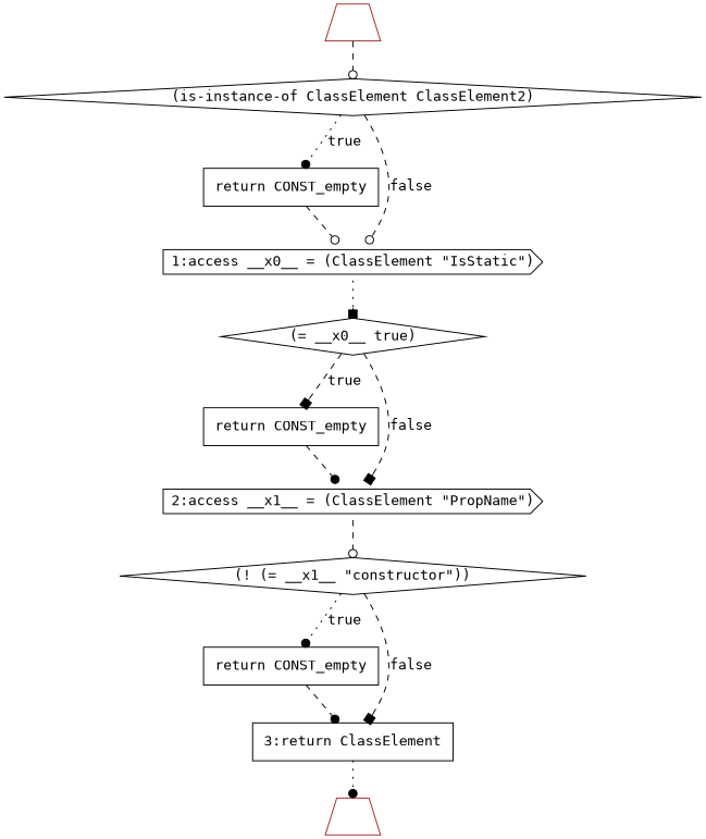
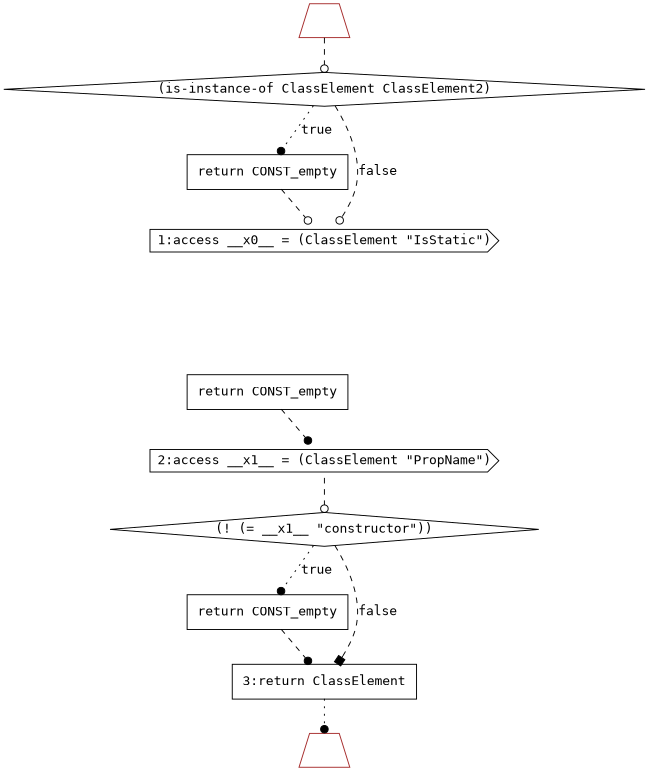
  digraph {
    fontname="DejaVu Sans Mono"
    node [color=black fillcolor=white shape=none style=filled fontname="DejaVu Sans Mono"]
    edge [color=black style=dashed arrowhead=dot fontname="DejaVu Sans Mono"]
    n1 [color=brown label=" " shape=trapezium]
    n2 [label=<<font color="black">(is-instance-of ClassElement ClassElement2)</font>> shape=diamond]
    n3 [color=brown label=" " shape=trapezium]
    n4 [label=<<font color="black">     <table border="0" cellborder="1" cellspacing="0" cellpadding="10">       <tr><td align="left">return CONST_empty</td></tr>     </table>   </font>> margin=0]
    n5 [label=<<font color="black">     <table border="0" cellborder="1" cellspacing="0" cellpadding="10">       <tr><td align="left">3:return ClassElement</td></tr>     </table>   </font>> margin=0]
    n6 [label=<<font color="black">     <table border="0" cellborder="1" cellspacing="0" cellpadding="10">       <tr><td align="left">return CONST_empty</td></tr>     </table>   </font>> margin=0]
    n7 [label=<<font color="black">2:access __x1__ = (ClassElement &quot;PropName&quot;)</font>> shape=cds]
    n8 [label=<<font color="black">     <table border="0" cellborder="1" cellspacing="0" cellpadding="10">       <tr><td align="left">return CONST_empty</td></tr>     </table>   </font>> margin=0]
    n9 [label=<<font color="black">1:access __x0__ = (ClassElement &quot;IsStatic&quot;)</font>> shape=cds]
    n10 [label=<<font color="black">(! (= __x1__ &quot;constructor&quot;))</font>> shape=diamond]
-   n11 [label=<<font color="black">(= __x0__ true)</font>> shape=diamond]
    n1 -> n2 [arrowhead=odot]
    n2 -> n8 [label=<<font color="black">true</font>> style=dotted]
    n2 -> n9 [label=<<font color="black">false</font>> arrowhead=odot]
    n4 -> n5
    n5 -> n3 [style=dotted]
    n6 -> n7
    n7 -> n10 [arrowhead=odot]
    n8 -> n9 [arrowhead=odot]
-   n9 -> n11 [style=dotted arrowhead=box]
    n10 -> n4 [label=<<font color="black">true</font>> style=dotted]
    n10 -> n5 [label=<<font color="black">false</font>> arrowhead=box]
-   n11 -> n6 [label=<<font color="black">true</font>> arrowhead=box]
-   n11 -> n7 [label=<<font color="black">false</font>> arrowhead=box]
  }
